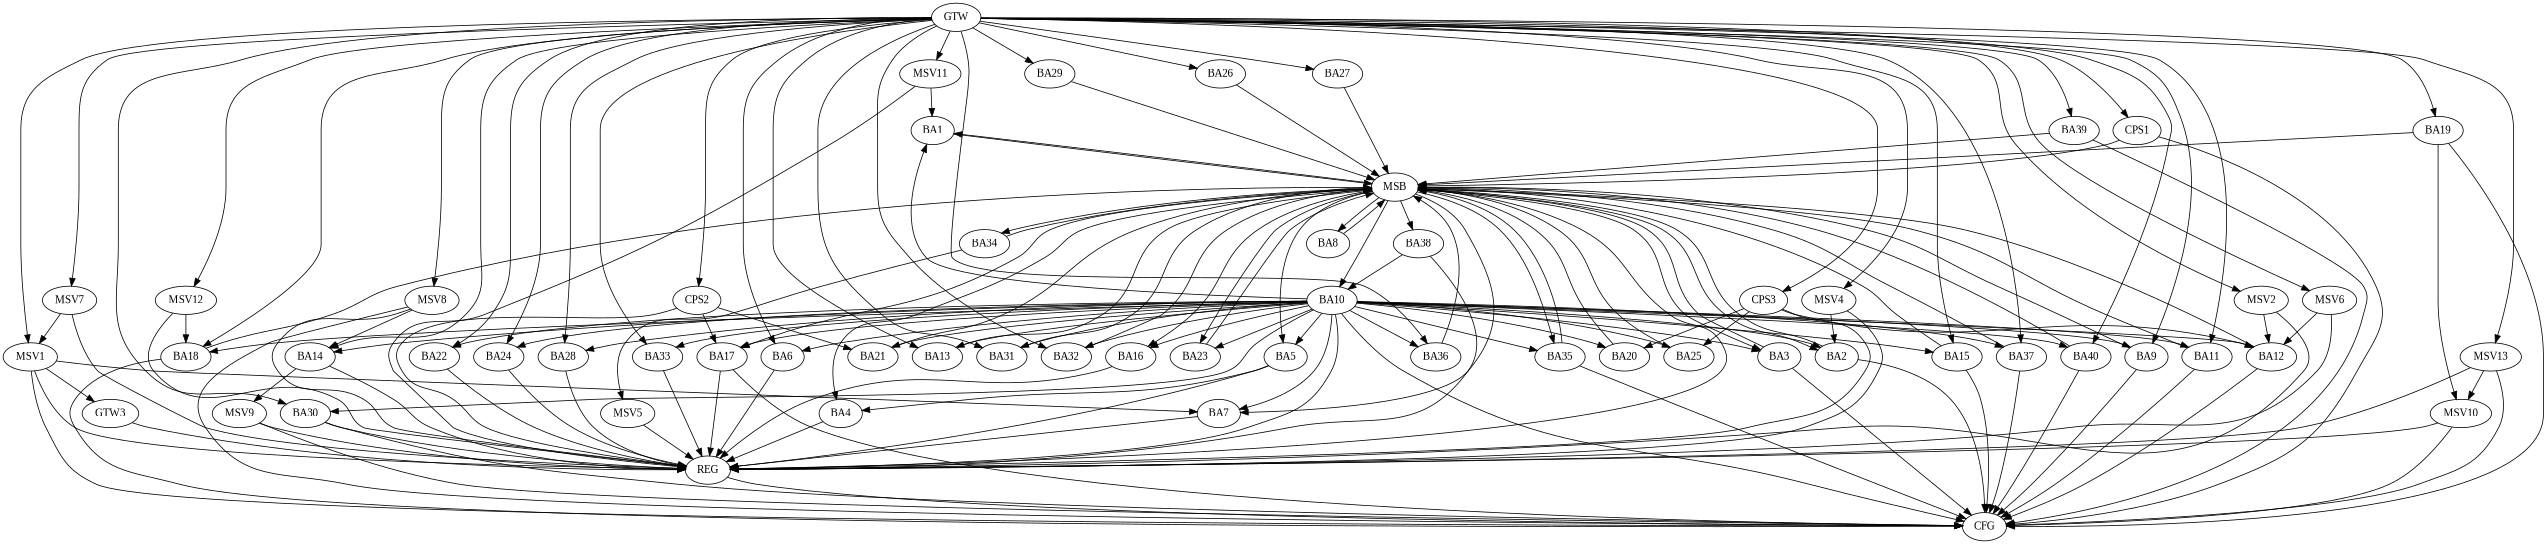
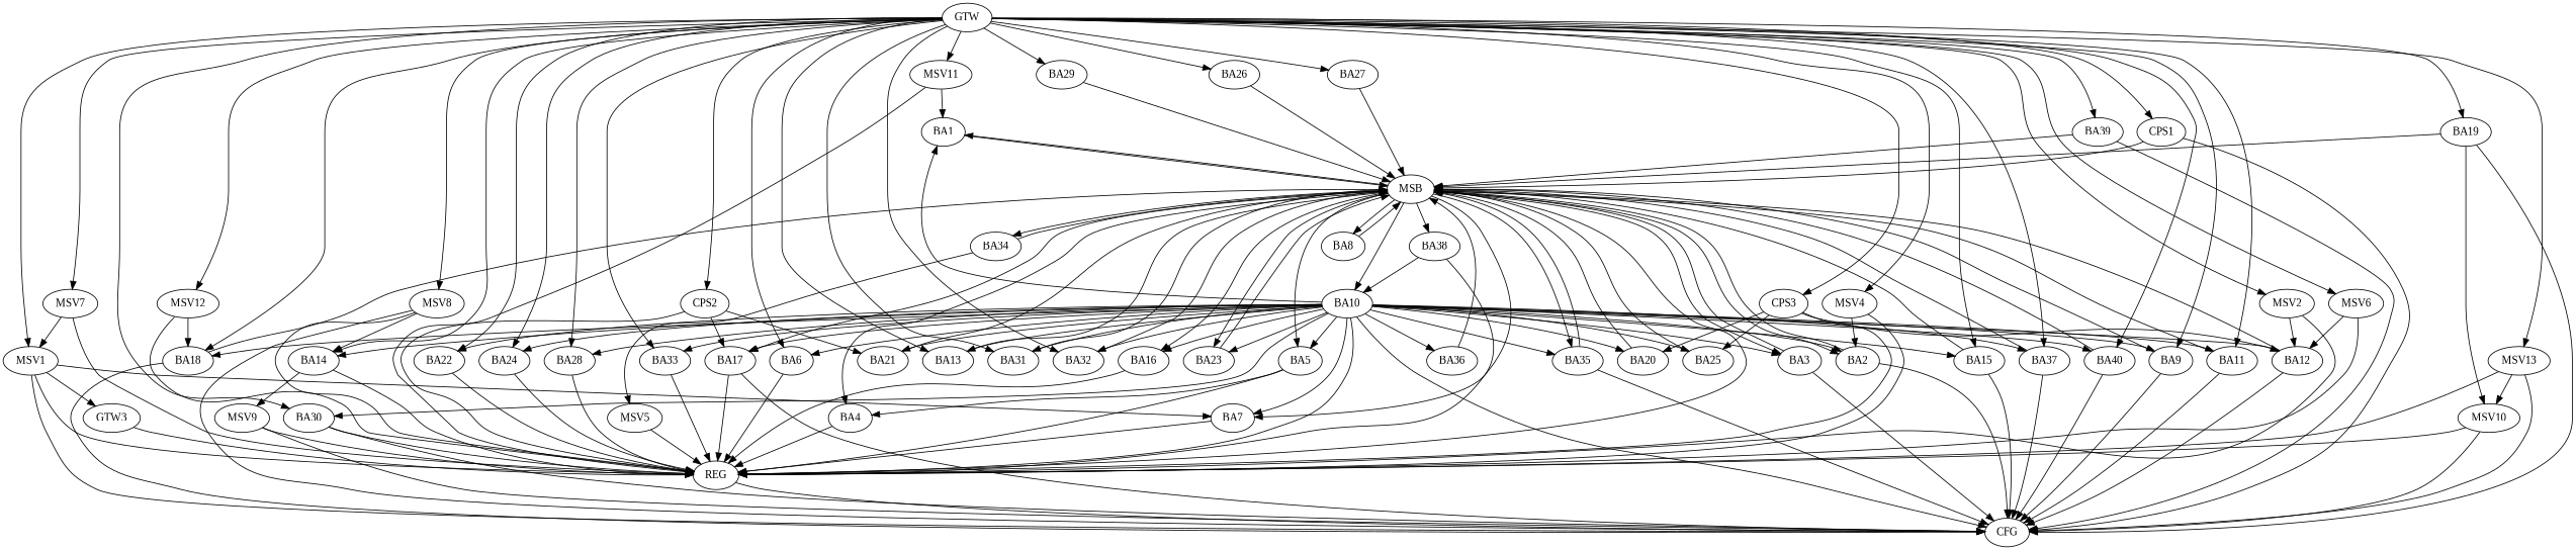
  strict digraph {
    fontname="Liberation Serif"
    node [fontname="Liberation Serif"]
    edge [fontname="Liberation Serif"]
    n1 [label=BA1]
    n2 [label=MSB]
    n3 [label=BA2]
    n4 [label=BA3]
    n5 [label=BA4]
    n6 [label=REG]
    n7 [label=BA5]
    n8 [label=BA7]
    n9 [label=BA8]
    n10 [label=BA10]
    n11 [label=BA16]
    n12 [label=BA17]
    n13 [label=BA23]
    n14 [label=BA35]
    n15 [label=BA34]
    n16 [label=BA38]
    n17 [label=CFG]
    n18 [label=BA6]
    n19 [label=BA9]
    n20 [label=BA11]
    n21 [label=BA12]
    n22 [label=BA13]
    n23 [label=BA14]
    n24 [label=BA15]
    n25 [label=BA18]
    n26 [label=BA20]
    n27 [label=BA21]
    n28 [label=BA22]
    n29 [label=BA24]
    n30 [label=BA25]
    n31 [label=BA28]
    n32 [label=BA30]
    n33 [label=BA31]
    n34 [label=BA32]
    n35 [label=BA33]
    n36 [label=BA36]
    n37 [label=BA37]
    n38 [label=BA40]
    n39 [label=MSV9]
    n40 [label=BA19]
    n41 [label=MSV10]
    n42 [label=BA26]
    n43 [label=BA27]
    n44 [label=BA29]
    n45 [label=MSV5]
    n46 [label=BA39]
    n47 [label=CPS1]
    n48 [label=CPS2]
    n49 [label=CPS3]
    n50 [label=GTW]
    n51 [label=MSV1]
    n52 [label=MSV2]
    n53 [label=MSV4]
    n54 [label=MSV6]
    n55 [label=MSV7]
    n56 [label=MSV8]
    n57 [label=MSV11]
    n58 [label=MSV12]
    n59 [label=MSV13]
    n60 [label=GTW3]
    n1 -> n2
    n2 -> n1
    n2 -> n3
    n2 -> n4
    n2 -> n5
    n2 -> n6
    n2 -> n7
    n2 -> n8
    n2 -> n9
    n2 -> n10
    n2 -> n11
    n2 -> n12
    n2 -> n13
    n2 -> n14
    n2 -> n15
    n2 -> n16
    n3 -> n2
    n3 -> n17
    n4 -> n2
    n4 -> n17
    n5 -> n6
    n6 -> n17
    n7 -> n5
    n7 -> n6
    n8 -> n6
    n9 -> n2
    n10 -> n1
    n10 -> n3
    n10 -> n4
    n10 -> n6
    n10 -> n7
    n10 -> n8
    n10 -> n11
    n10 -> n12
    n10 -> n13
    n10 -> n14
    n10 -> n17
    n10 -> n18
    n10 -> n19
    n10 -> n20
    n10 -> n21
    n10 -> n22
    n10 -> n23
    n10 -> n24
    n10 -> n25
    n10 -> n26
    n10 -> n27
    n10 -> n28
    n10 -> n29
    n10 -> n30
    n10 -> n31
    n10 -> n32
    n10 -> n33
    n10 -> n34
    n10 -> n35
    n10 -> n36
    n10 -> n37
    n10 -> n38
    n11 -> n6
    n12 -> n6
    n12 -> n17
    n13 -> n2
    n14 -> n2
    n14 -> n17
    n15 -> n2
    n15 -> n45
    n16 -> n6
    n16 -> n10
    n18 -> n6
    n19 -> n2
    n19 -> n17
    n20 -> n2
    n20 -> n17
    n21 -> n2
    n21 -> n17
    n22 -> n2
    n23 -> n6
    n23 -> n39
    n24 -> n2
    n24 -> n17
    n25 -> n2
    n25 -> n17
    n26 -> n2
    n27 -> n2
    n28 -> n6
    n29 -> n6
    n30 -> n2
    n31 -> n6
    n32 -> n6
    n32 -> n17
    n33 -> n2
    n34 -> n2
    n35 -> n6
    n36 -> n2
    n37 -> n2
    n37 -> n17
    n38 -> n2
    n38 -> n17
    n39 -> n6
    n39 -> n17
    n40 -> n2
    n40 -> n17
    n40 -> n41
    n41 -> n6
    n41 -> n17
    n42 -> n2
    n43 -> n2
    n44 -> n2
    n45 -> n6
    n46 -> n2
    n46 -> n17
    n47 -> n2
    n47 -> n17
    n48 -> n6
    n48 -> n12
    n48 -> n27
    n49 -> n6
    n49 -> n21
    n49 -> n26
    n49 -> n30
    n50 -> n18
    n50 -> n19
    n50 -> n20
    n50 -> n22
    n50 -> n23
    n50 -> n24
    n50 -> n25
    n50 -> n28
    n50 -> n29
    n50 -> n31
    n50 -> n32
    n50 -> n33
    n50 -> n34
    n50 -> n35
-   n50 -> n36
    n50 -> n37
    n50 -> n38
    n50 -> n40
    n50 -> n42
    n50 -> n43
    n50 -> n44
    n50 -> n46
    n50 -> n47
    n50 -> n48
    n50 -> n49
    n50 -> n51
    n50 -> n52
    n50 -> n53
    n50 -> n54
    n50 -> n55
    n50 -> n56
    n50 -> n57
    n50 -> n58
    n50 -> n59
    n51 -> n6
    n51 -> n8
    n51 -> n17
    n51 -> n60
    n52 -> n6
    n52 -> n21
    n53 -> n3
    n53 -> n6
    n54 -> n6
    n54 -> n21
    n55 -> n6
    n55 -> n51
    n56 -> n6
    n56 -> n17
    n56 -> n23
    n57 -> n1
    n57 -> n6
    n58 -> n6
    n58 -> n25
    n59 -> n6
    n59 -> n17
    n59 -> n41
    n60 -> n6
  }
